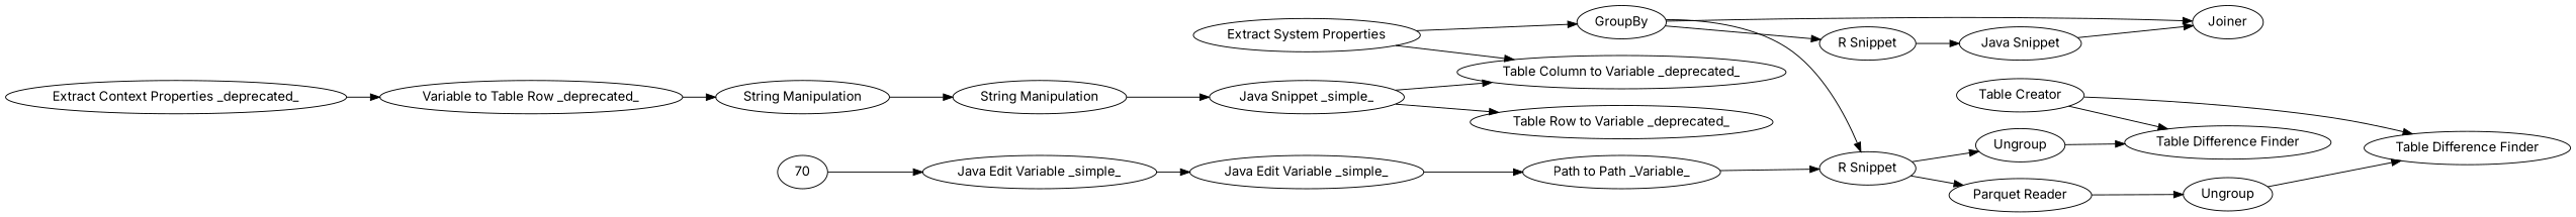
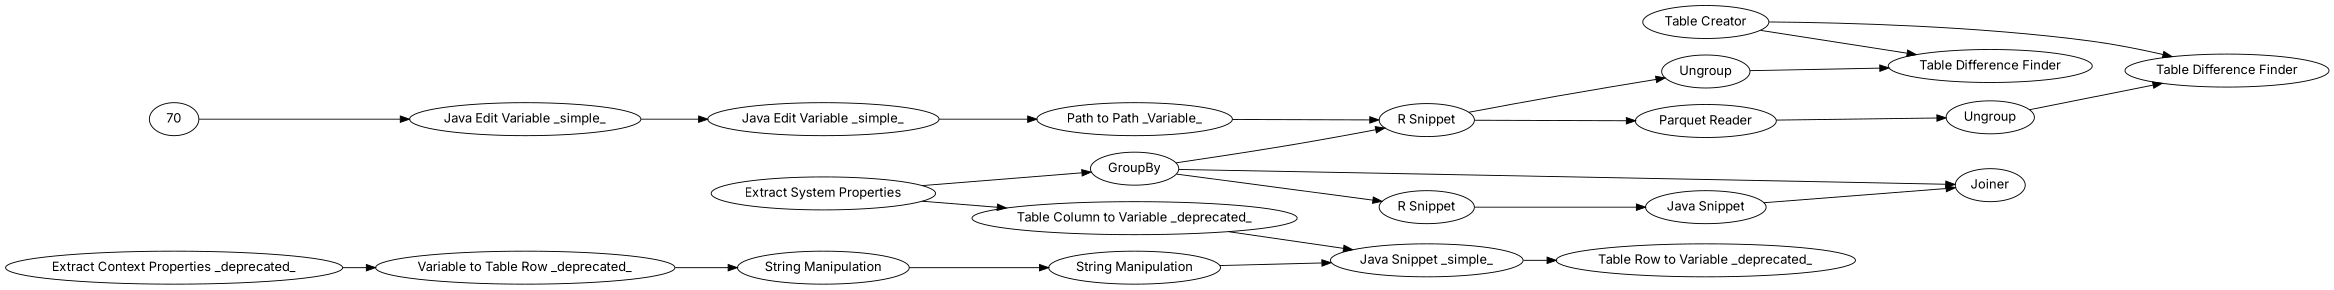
  digraph {
    fontname=Inter
    rankdir=LR
    node [fontname=Inter]
    edge [fontname=Inter]
    n1 [label="Table Creator"]
    n2 [label="Table Difference Finder"]
    n3 [label="Table Difference Finder"]
    n4 [label=GroupBy]
    n5 [label="R Snippet"]
    n6 [label=Joiner]
    n7 [label="R Snippet"]
    n8 [label="Java Snippet"]
    n9 [label=Ungroup]
    n10 [label="Parquet Reader"]
    n11 [label="Extract Context Properties _deprecated_"]
    n12 [label="Variable to Table Row _deprecated_"]
    n13 [label="String Manipulation"]
    n14 [label="Extract System Properties"]
    n15 [label="Table Column to Variable _deprecated_"]
    n16 [label="Java Snippet _simple_"]
    n17 [label="Table Row to Variable _deprecated_"]
    n18 [label="String Manipulation"]
    n19 [label="Java Edit Variable _simple_"]
    n20 [label="Java Edit Variable _simple_"]
    n21 [label="Path to Path _Variable_"]
    n22 [label=Ungroup]
    70
    n1 -> n2
    n1 -> n3
    n4 -> n5
    n4 -> n6
    n4 -> n7
    n5 -> n8
    n7 -> n9
    n7 -> n10
    n8 -> n6
    n9 -> n2
    n10 -> n22
    n11 -> n12
    n12 -> n13
    n13 -> n18
    n14 -> n4
    n14 -> n15
-   n16 -> n15
+   n15 -> n16
    n16 -> n17
    n18 -> n16
    n19 -> n20
    n20 -> n21
    n21 -> n7
    n22 -> n3
    70 -> n19
  }
